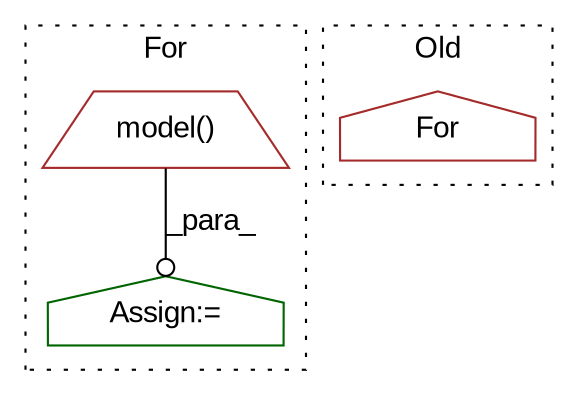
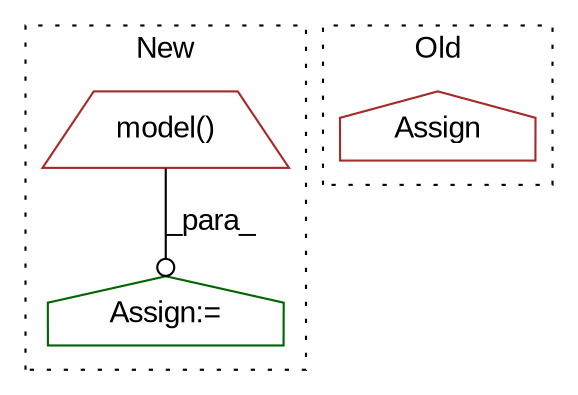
  digraph {
    fontname="Liberation Sans"
    node [shape=house color=brown fontname="Liberation Sans"]
    n1 [a=75 l=23 label="model()" s=4250 shape=trapezium]
    n2 [a=68 l=3 label="Assign:=" s=4247 color=darkgreen]
-   n3 [a=107 l="4,10" label=For s="4416,4431"]
+   n3 [a=107 l="4,10" label=Assign s="4416,4431"]
    subgraph cluster_1 {
-     label=For
+     label=New
      style=dotted
      n1
      n2
    }
    subgraph cluster_2 {
      label=Old
      style=dotted
      n3
    }
    n1 -> n2 [label=_para_ color=black arrowhead=odot fontname="Liberation Sans"]
  }
